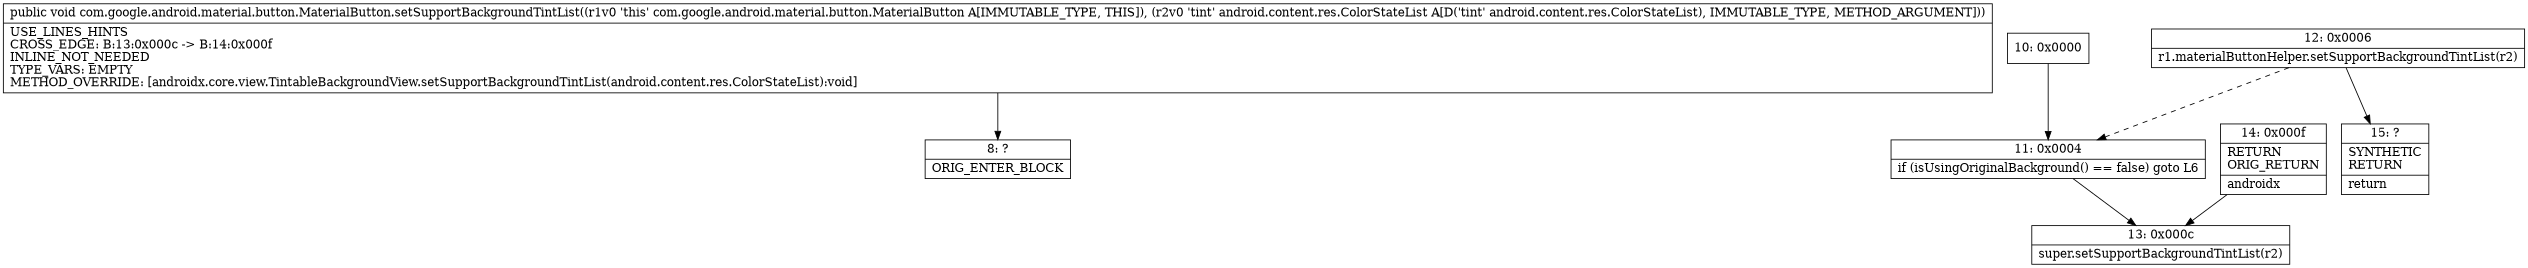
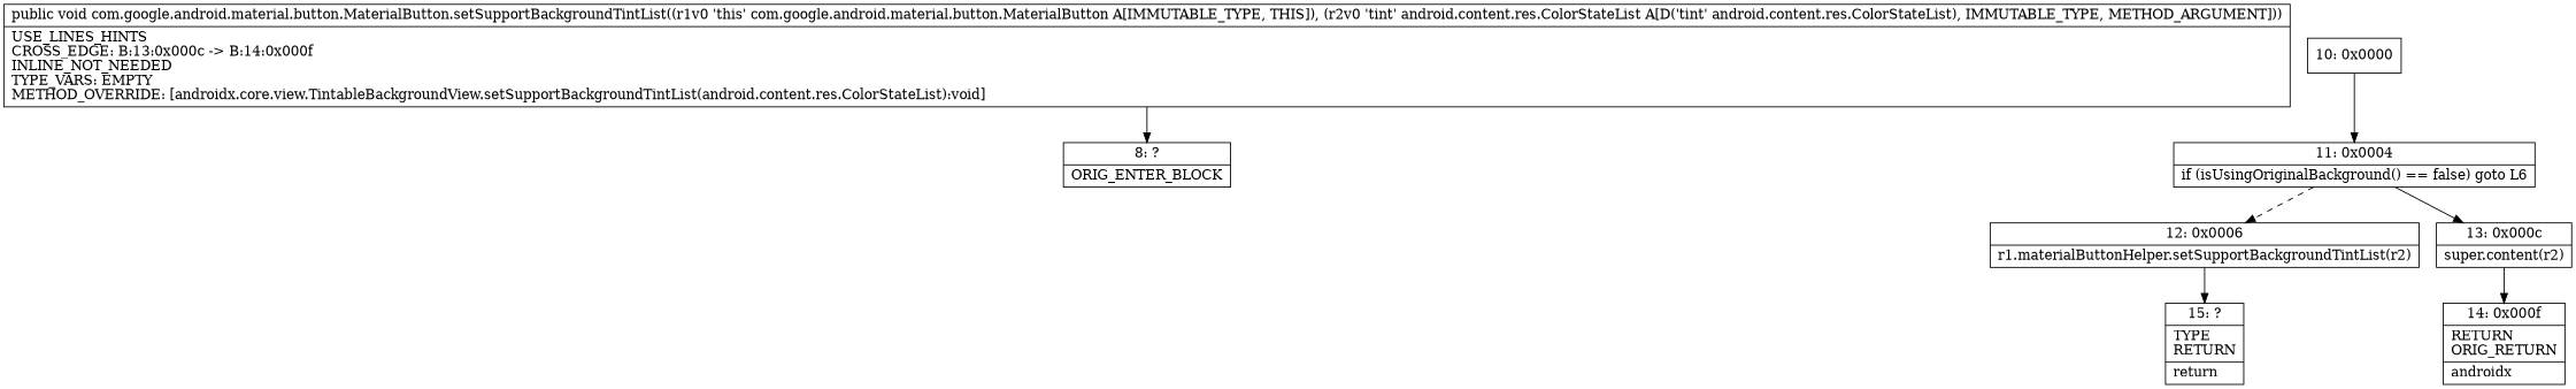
  digraph {
    node [shape=record]
    n1 [label="{8\:\ ?|ORIG_ENTER_BLOCK\l}"]
    n2 [label="{10\:\ 0x0000}"]
    n3 [label="{11\:\ 0x0004|if (isUsingOriginalBackground() == false) goto L6\l}"]
    n4 [label="{12\:\ 0x0006|r1.materialButtonHelper.setSupportBackgroundTintList(r2)\l}"]
-   n5 [label="{13\:\ 0x000c|super.setSupportBackgroundTintList(r2)\l}"]
-   n6 [label="{15\:\ ?|SYNTHETIC\lRETURN\l|return\l}"]
+   n5 [label="{13\:\ 0x000c|super.content(r2)\l}"]
+   n6 [label="{15\:\ ?|TYPE\lRETURN\l|return\l}"]
    n7 [label="{14\:\ 0x000f|RETURN\lORIG_RETURN\l|androidx\l}"]
    n8 [label="{public void com.google.android.material.button.MaterialButton.setSupportBackgroundTintList((r1v0 'this' com.google.android.material.button.MaterialButton A[IMMUTABLE_TYPE, THIS]), (r2v0 'tint' android.content.res.ColorStateList A[D('tint' android.content.res.ColorStateList), IMMUTABLE_TYPE, METHOD_ARGUMENT]))  | USE_LINES_HINTS\lCROSS_EDGE: B:13:0x000c \-\> B:14:0x000f\lINLINE_NOT_NEEDED\lTYPE_VARS: EMPTY\lMETHOD_OVERRIDE: [androidx.core.view.TintableBackgroundView.setSupportBackgroundTintList(android.content.res.ColorStateList):void]\l}"]
    n2 -> n3
-   n4 -> n3 [style=dashed]
+   n3 -> n4 [style=dashed]
    n3 -> n5
    n4 -> n6
-   n7 -> n5
+   n5 -> n7
    n8 -> n1
  }
